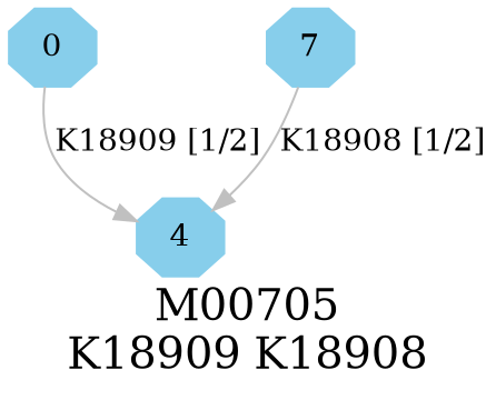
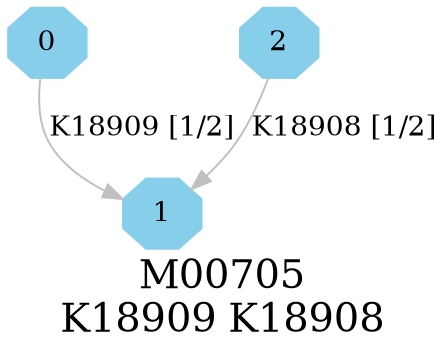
  digraph {
    fontsize=20
    label="M00705\nK18909 K18908"
    node [color=skyblue shape=octagon style=filled]
    edge [color=grey]
    0 [height=.3 width=.3]
-   1 [height=.3 width=.3 label=4]
-   2 [height=.3 width=.3 label=7]
+   1 [height=.3 width=.3]
+   2 [height=.3 width=.3]
    subgraph sub_1 {
      0
      1
      2
    }
    0 -> 1 [label="K18909 [1/2]"]
    2 -> 1 [label="K18908 [1/2]"]
  }
